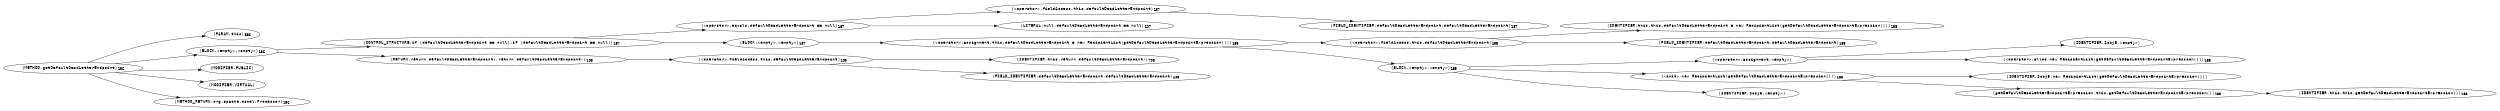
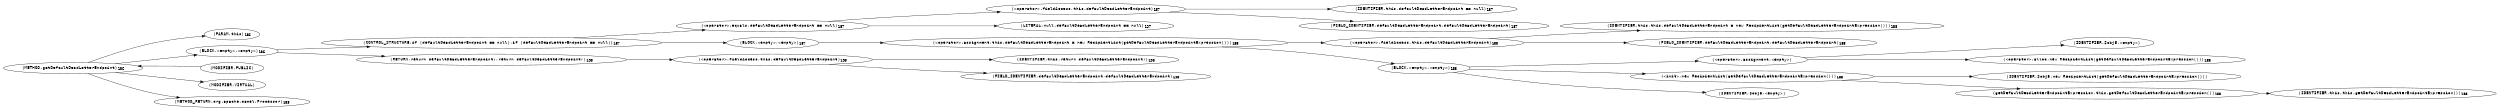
  digraph {
    fontname="DejaVu Sans Mono"
    rankdir=LR
    node [fontname="DejaVu Sans Mono"]
    edge [fontname="DejaVu Sans Mono"]
    n1 [label=<(METHOD,getDefaultDeadLetterEndpoint)<SUB>106</SUB>>]
-   n2 [label=<(PARAM,this)<SUB>586</SUB>>]
+   n2 [label=<(PARAM,this)<SUB>186</SUB>>]
    n3 [label=<(BLOCK,&lt;empty&gt;,&lt;empty&gt;)<SUB>186</SUB>>]
    n4 [label=<(MODIFIER,PUBLIC)>]
    n5 [label=<(MODIFIER,VIRTUAL)>]
-   n6 [label=<(METHOD_RETURN,org.apache.camel.Processor)<SUB>186</SUB>>]
+   n6 [label=<(METHOD_RETURN,org.apache.camel.Processor)<SUB>183</SUB>>]
    n7 [label=<(CONTROL_STRUCTURE,if (defaultDeadLetterEndpoint == null),if (defaultDeadLetterEndpoint == null))<SUB>187</SUB>>]
    n8 [label=<(RETURN,return defaultDeadLetterEndpoint;,return defaultDeadLetterEndpoint;)<SUB>190</SUB>>]
    n9 [label=<(&lt;operator&gt;.equals,defaultDeadLetterEndpoint == null)<SUB>187</SUB>>]
    n10 [label=<(BLOCK,&lt;empty&gt;,&lt;empty&gt;)<SUB>187</SUB>>]
    n11 [label=<(&lt;operator&gt;.fieldAccess,this.defaultDeadLetterEndpoint)<SUB>190</SUB>>]
    n12 [label=<(&lt;operator&gt;.fieldAccess,this.defaultDeadLetterEndpoint)<SUB>187</SUB>>]
    n13 [label=<(LITERAL,null,defaultDeadLetterEndpoint == null)<SUB>197</SUB>>]
    n14 [label=<(&lt;operator&gt;.assignment,this.defaultDeadLetterEndpoint = new RecipientList(getDefaultDeadLetterEndpointExpression()))<SUB>188</SUB>>]
+   n15 [label=<(IDENTIFIER,this,defaultDeadLetterEndpoint == null)<SUB>187</SUB>>]
    n16 [label=<(FIELD_IDENTIFIER,defaultDeadLetterEndpoint,defaultDeadLetterEndpoint)<SUB>187</SUB>>]
    n17 [label=<(&lt;operator&gt;.fieldAccess,this.defaultDeadLetterEndpoint)<SUB>188</SUB>>]
    n18 [label=<(BLOCK,&lt;empty&gt;,&lt;empty&gt;)<SUB>188</SUB>>]
    n19 [label=<(IDENTIFIER,this,this.defaultDeadLetterEndpoint = new RecipientList(getDefaultDeadLetterEndpointExpression()))<SUB>188</SUB>>]
    n20 [label=<(FIELD_IDENTIFIER,defaultDeadLetterEndpoint,defaultDeadLetterEndpoint)<SUB>188</SUB>>]
    n21 [label=<(&lt;operator&gt;.assignment,&lt;empty&gt;)>]
    n22 [label=<(&lt;init&gt;,new RecipientList(getDefaultDeadLetterEndpointExpression()))<SUB>188</SUB>>]
    n23 [label=<(IDENTIFIER,$obj5,&lt;empty&gt;)>]
    n24 [label=<(IDENTIFIER,$obj5,&lt;empty&gt;)>]
    n25 [label=<(&lt;operator&gt;.alloc,new RecipientList(getDefaultDeadLetterEndpointExpression()))<SUB>188</SUB>>]
    n26 [label=<(IDENTIFIER,$obj5,new RecipientList(getDefaultDeadLetterEndpointExpression()))>]
    n27 [label=<(getDefaultDeadLetterEndpointExpression,this.getDefaultDeadLetterEndpointExpression())<SUB>188</SUB>>]
    n28 [label=<(IDENTIFIER,this,this.getDefaultDeadLetterEndpointExpression())<SUB>188</SUB>>]
-   n29 [label=<(IDENTIFIER,this,return defaultDeadLetterEndpoint;)<SUB>790</SUB>>]
+   n29 [label=<(IDENTIFIER,this,return defaultDeadLetterEndpoint;)<SUB>190</SUB>>]
    n30 [label=<(FIELD_IDENTIFIER,defaultDeadLetterEndpoint,defaultDeadLetterEndpoint)<SUB>190</SUB>>]
    n1 -> n2
    n1 -> n3
-   n1 -> n4
+   n4 -> n1
    n1 -> n5
    n1 -> n6
    n3 -> n7
    n3 -> n8
    n7 -> n9
    n7 -> n10
    n8 -> n11
    n9 -> n12
    n9 -> n13
    n10 -> n14
    n11 -> n29
    n11 -> n30
+   n12 -> n15
    n12 -> n16
    n14 -> n17
    n14 -> n18
    n17 -> n19
    n17 -> n20
    n18 -> n21
    n18 -> n22
    n18 -> n23
    n21 -> n24
    n21 -> n25
    n22 -> n26
    n22 -> n27
    n27 -> n28
  }
